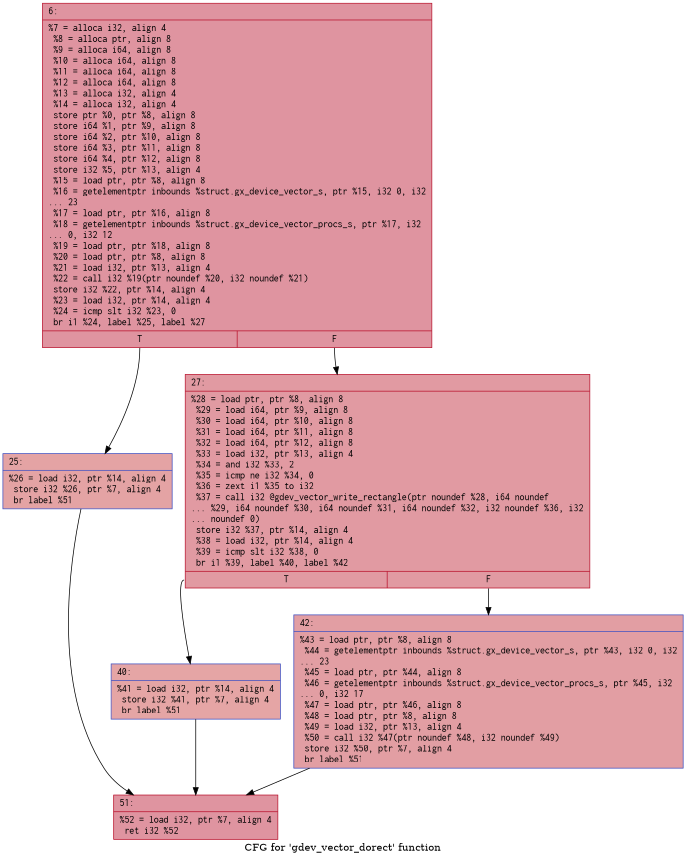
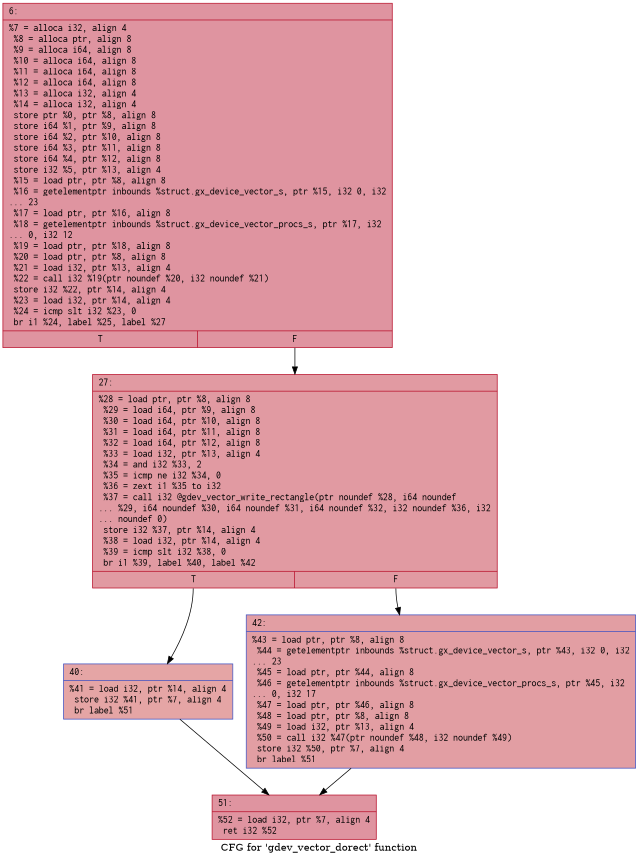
  digraph {
    label="CFG for 'gdev_vector_dorect' function"
    node [color="#b70d28ff" fillcolor="#b70d2870" fontname=Courier shape=record style=filled]
    n1 [label="{6:\l|  %7 = alloca i32, align 4\l  %8 = alloca ptr, align 8\l  %9 = alloca i64, align 8\l  %10 = alloca i64, align 8\l  %11 = alloca i64, align 8\l  %12 = alloca i64, align 8\l  %13 = alloca i32, align 4\l  %14 = alloca i32, align 4\l  store ptr %0, ptr %8, align 8\l  store i64 %1, ptr %9, align 8\l  store i64 %2, ptr %10, align 8\l  store i64 %3, ptr %11, align 8\l  store i64 %4, ptr %12, align 8\l  store i32 %5, ptr %13, align 4\l  %15 = load ptr, ptr %8, align 8\l  %16 = getelementptr inbounds %struct.gx_device_vector_s, ptr %15, i32 0, i32\l... 23\l  %17 = load ptr, ptr %16, align 8\l  %18 = getelementptr inbounds %struct.gx_device_vector_procs_s, ptr %17, i32\l... 0, i32 12\l  %19 = load ptr, ptr %18, align 8\l  %20 = load ptr, ptr %8, align 8\l  %21 = load i32, ptr %13, align 4\l  %22 = call i32 %19(ptr noundef %20, i32 noundef %21)\l  store i32 %22, ptr %14, align 4\l  %23 = load i32, ptr %14, align 4\l  %24 = icmp slt i32 %23, 0\l  br i1 %24, label %25, label %27\l|{<s0>T|<s1>F}}"]
-   n2 [color="#3d50c3ff" fillcolor="#c32e3170" label="{25:\l|  %26 = load i32, ptr %14, align 4\l  store i32 %26, ptr %7, align 4\l  br label %51\l}"]
    n3 [fillcolor="#bb1b2c70" label="{27:\l|  %28 = load ptr, ptr %8, align 8\l  %29 = load i64, ptr %9, align 8\l  %30 = load i64, ptr %10, align 8\l  %31 = load i64, ptr %11, align 8\l  %32 = load i64, ptr %12, align 8\l  %33 = load i32, ptr %13, align 4\l  %34 = and i32 %33, 2\l  %35 = icmp ne i32 %34, 0\l  %36 = zext i1 %35 to i32\l  %37 = call i32 @gdev_vector_write_rectangle(ptr noundef %28, i64 noundef\l... %29, i64 noundef %30, i64 noundef %31, i64 noundef %32, i32 noundef %36, i32\l... noundef 0)\l  store i32 %37, ptr %14, align 4\l  %38 = load i32, ptr %14, align 4\l  %39 = icmp slt i32 %38, 0\l  br i1 %39, label %40, label %42\l|{<s0>T|<s1>F}}"]
    n4 [label="{51:\l|  %52 = load i32, ptr %7, align 4\l  ret i32 %52\l}"]
    n5 [color="#3d50c3ff" fillcolor="#c5333470" label="{40:\l|  %41 = load i32, ptr %14, align 4\l  store i32 %41, ptr %7, align 4\l  br label %51\l}"]
    n6 [color="#3d50c3ff" fillcolor="#be242e70" label="{42:\l|  %43 = load ptr, ptr %8, align 8\l  %44 = getelementptr inbounds %struct.gx_device_vector_s, ptr %43, i32 0, i32\l... 23\l  %45 = load ptr, ptr %44, align 8\l  %46 = getelementptr inbounds %struct.gx_device_vector_procs_s, ptr %45, i32\l... 0, i32 17\l  %47 = load ptr, ptr %46, align 8\l  %48 = load ptr, ptr %8, align 8\l  %49 = load i32, ptr %13, align 4\l  %50 = call i32 %47(ptr noundef %48, i32 noundef %49)\l  store i32 %50, ptr %7, align 4\l  br label %51\l}"]
-   n1 -> n2 [tailport=s0]
    n1 -> n3 [tailport=s1]
-   n2 -> n4
    n3 -> n5 [tailport=s0]
    n3 -> n6 [tailport=s1]
    n5 -> n4
    n6 -> n4
  }
